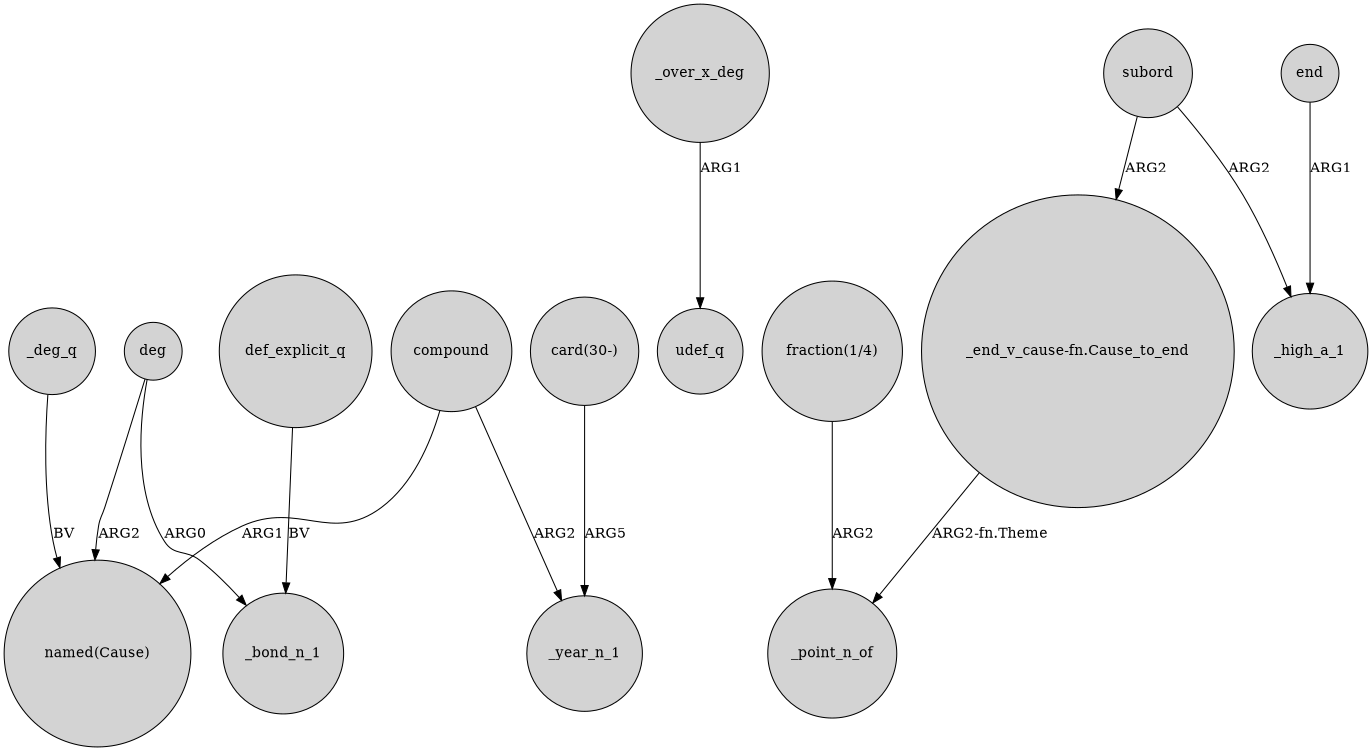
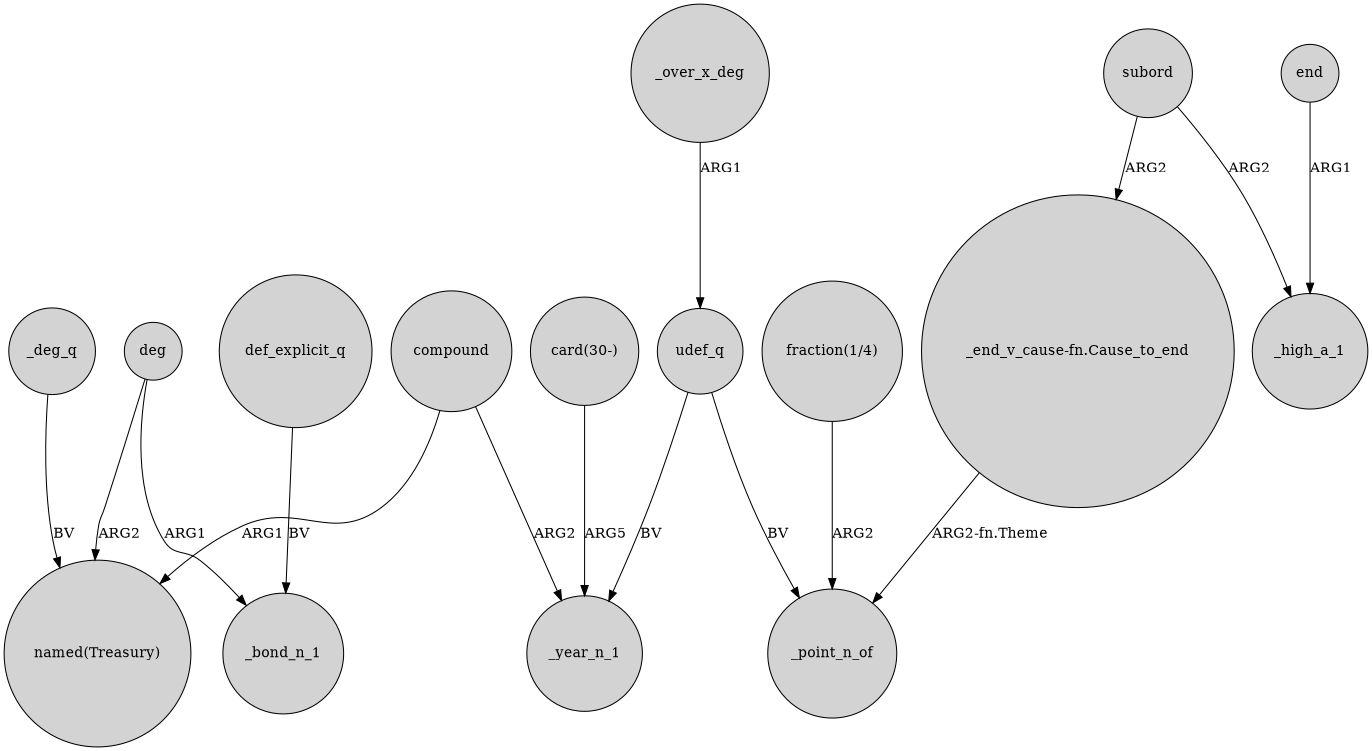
  digraph {
    node [shape=circle style=filled]
    n1 [label=_deg_q]
-   "named(Treasury)" [label="named(Cause)"]
+   "named(Treasury)"
    "_end_v_cause-fn.Cause_to_end"
    _point_n_of
    subord
    _high_a_1
    udef_q
    _year_n_1
    "card(30-)"
    n10 [label=deg]
    _bond_n_1
    n12 [label=end]
    _over_x_deg
    def_explicit_q
    "fraction(1/4)"
    compound
    n1 -> "named(Treasury)" [label=BV]
    "_end_v_cause-fn.Cause_to_end" -> _point_n_of [label="ARG2-fn.Theme"]
    subord -> "_end_v_cause-fn.Cause_to_end" [label=ARG2]
    subord -> _high_a_1 [label=ARG2]
+   udef_q -> _point_n_of [label=BV]
+   udef_q -> _year_n_1 [label=BV]
    "card(30-)" -> _year_n_1 [label=ARG5]
    n10 -> "named(Treasury)" [label=ARG2]
-   n10 -> _bond_n_1 [label=ARG0]
+   n10 -> _bond_n_1 [label=ARG1]
    n12 -> _high_a_1 [label=ARG1]
    _over_x_deg -> udef_q [label=ARG1]
    def_explicit_q -> _bond_n_1 [label=BV]
    "fraction(1/4)" -> _point_n_of [label=ARG2]
    compound -> "named(Treasury)" [label=ARG1]
    compound -> _year_n_1 [label=ARG2]
  }
